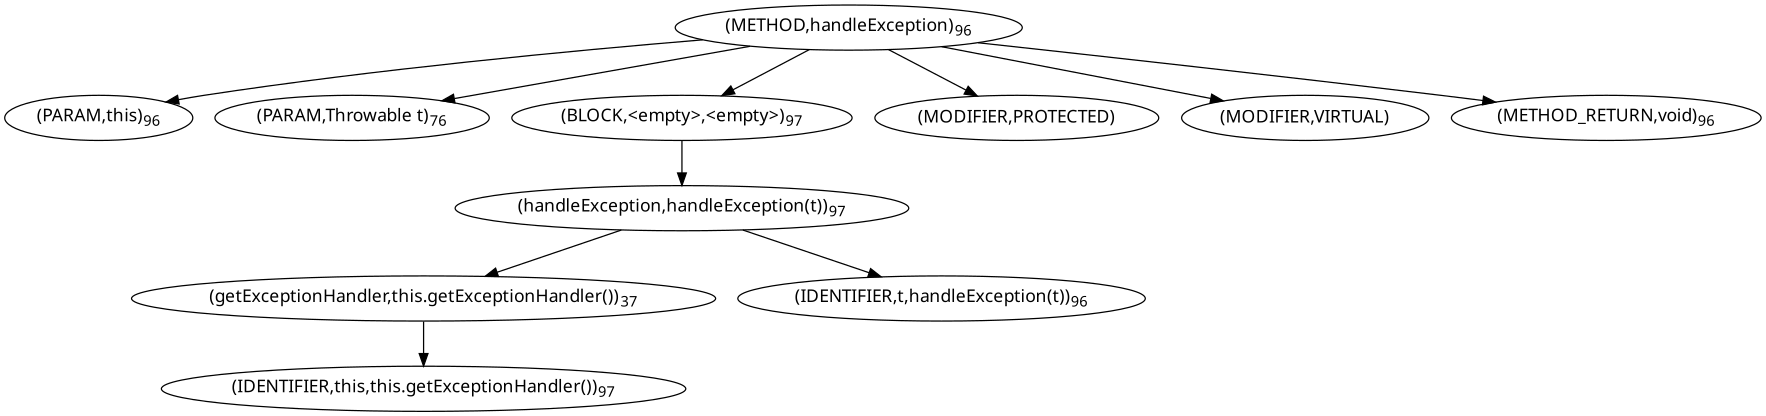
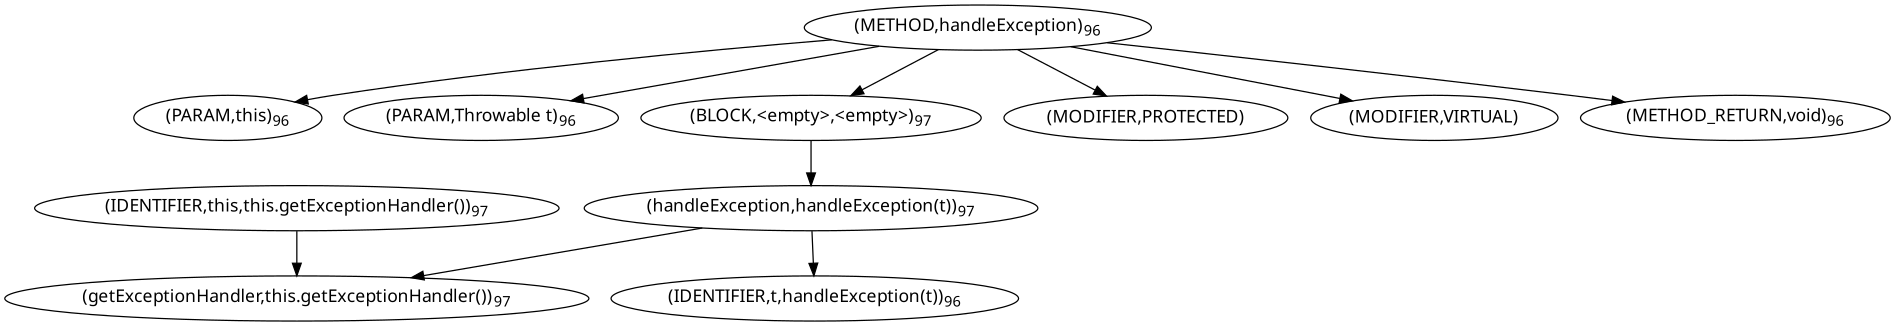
  digraph {
    fontname="Noto Sans"
    node [fontname="Noto Sans"]
    edge [fontname="Noto Sans"]
    n1 [label=<(METHOD,handleException)<SUB>96</SUB>>]
    n2 [label=<(PARAM,this)<SUB>96</SUB>>]
-   n3 [label=<(PARAM,Throwable t)<SUB>76</SUB>>]
+   n3 [label=<(PARAM,Throwable t)<SUB>96</SUB>>]
    n4 [label=<(BLOCK,&lt;empty&gt;,&lt;empty&gt;)<SUB>97</SUB>>]
    n5 [label=<(MODIFIER,PROTECTED)>]
    n6 [label=<(MODIFIER,VIRTUAL)>]
    n7 [label=<(METHOD_RETURN,void)<SUB>96</SUB>>]
    n8 [label=<(handleException,handleException(t))<SUB>97</SUB>>]
-   n9 [label=<(getExceptionHandler,this.getExceptionHandler())<SUB>37</SUB>>]
+   n9 [label=<(getExceptionHandler,this.getExceptionHandler())<SUB>97</SUB>>]
    n10 [label=<(IDENTIFIER,t,handleException(t))<SUB>96</SUB>>]
    n11 [label=<(IDENTIFIER,this,this.getExceptionHandler())<SUB>97</SUB>>]
    n1 -> n2
    n1 -> n3
    n1 -> n4
    n1 -> n5
    n1 -> n6
    n1 -> n7
    n4 -> n8
    n8 -> n9
    n8 -> n10
-   n9 -> n11
+   n11 -> n9
  }
